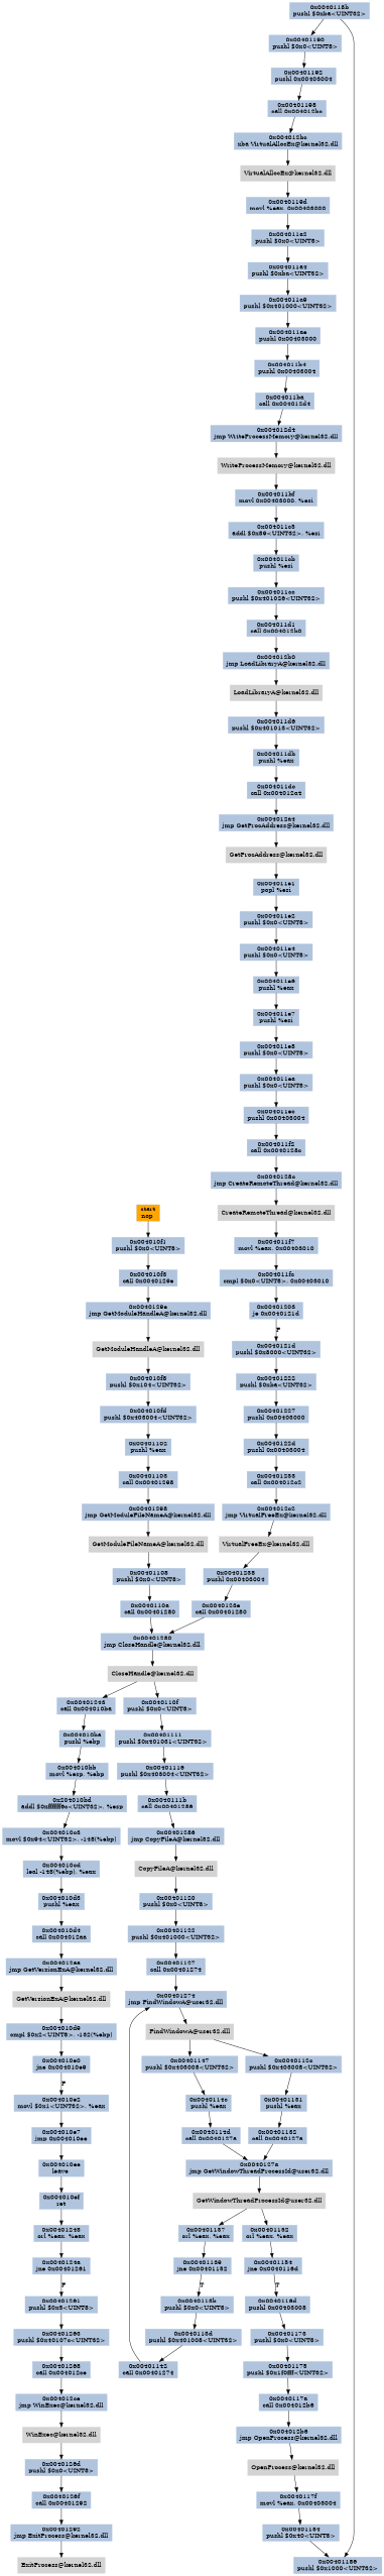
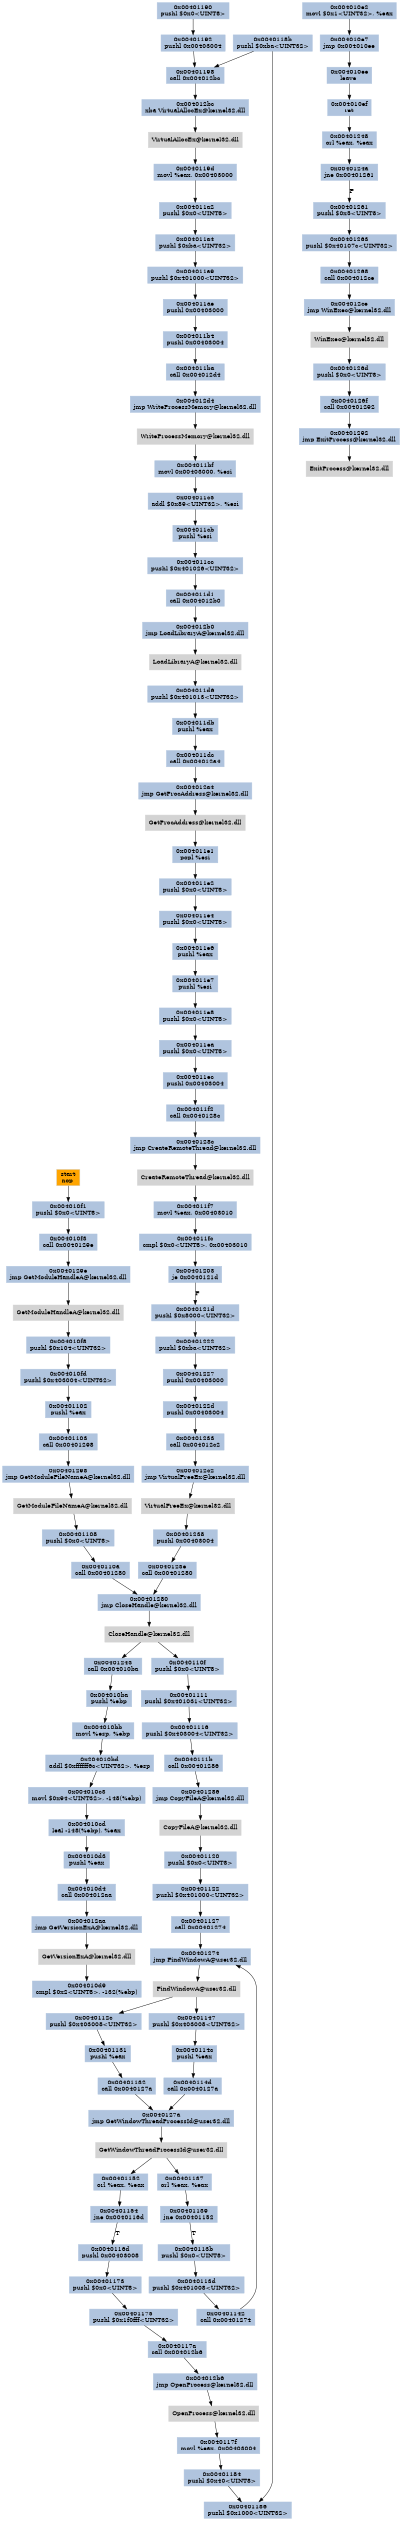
  digraph {
    node [color=lightsteelblue fillcolor=lightsteelblue shape=rectangle style=filled]
    edge [color="#000000"]
    n1 [color=lightgrey fillcolor=orange label="start\nnop "]
    n2 [label="0x004010f1\npushl $0x0<UINT8>"]
    n3 [label="0x004010f3\ncall 0x0040129e"]
    n4 [label="0x0040129e\njmp GetModuleHandleA@kernel32.dll"]
    n5 [color=lightgrey fillcolor=lightgrey label="GetModuleHandleA@kernel32.dll"]
    n6 [label="0x004010f8\npushl $0x104<UINT32>"]
    n7 [label="0x004010fd\npushl $0x403004<UINT32>"]
    n8 [label="0x00401102\npushl %eax"]
    n9 [label="0x00401103\ncall 0x00401298"]
    n10 [label="0x00401298\njmp GetModuleFileNameA@kernel32.dll"]
    n11 [color=lightgrey fillcolor=lightgrey label="GetModuleFileNameA@kernel32.dll"]
    n12 [label="0x00401108\npushl $0x0<UINT8>"]
    n13 [label="0x0040110a\ncall 0x00401280"]
    n14 [label="0x00401280\njmp CloseHandle@kernel32.dll"]
    n15 [color=lightgrey fillcolor=lightgrey label="CloseHandle@kernel32.dll"]
    n16 [label="0x0040110f\npushl $0x0<UINT8>"]
    n17 [label="0x00401243\ncall 0x004010ba"]
    n18 [label="0x00401111\npushl $0x401031<UINT32>"]
    n19 [label="0x004010ba\npushl %ebp"]
    n20 [label="0x00401116\npushl $0x403004<UINT32>"]
    n21 [label="0x0040111b\ncall 0x00401286"]
    n22 [label="0x00401286\njmp CopyFileA@kernel32.dll"]
    n23 [color=lightgrey fillcolor=lightgrey label="CopyFileA@kernel32.dll"]
    n24 [label="0x00401120\npushl $0x0<UINT8>"]
    n25 [label="0x00401122\npushl $0x401000<UINT32>"]
    n26 [label="0x00401127\ncall 0x00401274"]
    n27 [label="0x00401274\njmp FindWindowA@user32.dll"]
    n28 [color=lightgrey fillcolor=lightgrey label="FindWindowA@user32.dll"]
    n29 [label="0x0040112c\npushl $0x403008<UINT32>"]
    n30 [label="0x00401147\npushl $0x403008<UINT32>"]
    n31 [label="0x00401131\npushl %eax"]
    n32 [label="0x0040114c\npushl %eax"]
    n33 [label="0x00401132\ncall 0x0040127a"]
    n34 [label="0x0040127a\njmp GetWindowThreadProcessId@user32.dll"]
    n35 [color=lightgrey fillcolor=lightgrey label="GetWindowThreadProcessId@user32.dll"]
    n36 [label="0x00401137\norl %eax, %eax"]
    n37 [label="0x00401152\norl %eax, %eax"]
    n38 [label="0x00401139\njne 0x00401152"]
    n39 [label="0x00401154\njne 0x0040116d"]
    n40 [label="0x0040113b\npushl $0x0<UINT8>"]
    n41 [label="0x0040113d\npushl $0x401008<UINT32>"]
    n42 [label="0x00401142\ncall 0x00401274"]
    n43 [label="0x0040114d\ncall 0x0040127a"]
    n44 [label="0x0040116d\npushl 0x00403008"]
    n45 [label="0x00401173\npushl $0x0<UINT8>"]
    n46 [label="0x00401175\npushl $0x1f0fff<UINT32>"]
    n47 [label="0x0040117a\ncall 0x004012b6"]
    n48 [label="0x004012b6\njmp OpenProcess@kernel32.dll"]
    n49 [color=lightgrey fillcolor=lightgrey label="OpenProcess@kernel32.dll"]
    n50 [label="0x0040117f\nmovl %eax, 0x00403004"]
    n51 [label="0x00401184\npushl $0x40<UINT8>"]
    n52 [label="0x00401186\npushl $0x1000<UINT32>"]
    n53 [label="0x0040118b\npushl $0xba<UINT32>"]
    n54 [label="0x00401190\npushl $0x0<UINT8>"]
    n55 [label="0x00401192\npushl 0x00403004"]
    n56 [label="0x00401198\ncall 0x004012bc"]
    n57 [label="0x004012bc\nxba VirtualAllocEx@kernel32.dll"]
    n58 [color=lightgrey fillcolor=lightgrey label="VirtualAllocEx@kernel32.dll"]
    n59 [label="0x0040119d\nmovl %eax, 0x00403000"]
    n60 [label="0x004011a2\npushl $0x0<UINT8>"]
    n61 [label="0x004011a4\npushl $0xba<UINT32>"]
    n62 [label="0x004011a9\npushl $0x401000<UINT32>"]
    n63 [label="0x004011ae\npushl 0x00403000"]
    n64 [label="0x004011b4\npushl 0x00403004"]
    n65 [label="0x004011ba\ncall 0x004012d4"]
    n66 [label="0x004012d4\njmp WriteProcessMemory@kernel32.dll"]
    n67 [color=lightgrey fillcolor=lightgrey label="WriteProcessMemory@kernel32.dll"]
    n68 [label="0x004011bf\nmovl 0x00403000, %esi"]
    n69 [label="0x004011c5\naddl $0x89<UINT32>, %esi"]
    n70 [label="0x004011cb\npushl %esi"]
    n71 [label="0x004011cc\npushl $0x401026<UINT32>"]
    n72 [label="0x004011d1\ncall 0x004012b0"]
    n73 [label="0x004012b0\njmp LoadLibraryA@kernel32.dll"]
    n74 [color=lightgrey fillcolor=lightgrey label="LoadLibraryA@kernel32.dll"]
    n75 [label="0x004011d6\npushl $0x401013<UINT32>"]
    n76 [label="0x004011db\npushl %eax"]
    n77 [label="0x004011dc\ncall 0x004012a4"]
    n78 [label="0x004012a4\njmp GetProcAddress@kernel32.dll"]
    n79 [color=lightgrey fillcolor=lightgrey label="GetProcAddress@kernel32.dll"]
    n80 [label="0x004011e1\npopl %esi"]
    n81 [label="0x004011e2\npushl $0x0<UINT8>"]
    n82 [label="0x004011e4\npushl $0x0<UINT8>"]
    n83 [label="0x004011e6\npushl %eax"]
    n84 [label="0x004011e7\npushl %esi"]
    n85 [label="0x004011e8\npushl $0x0<UINT8>"]
    n86 [label="0x004011ea\npushl $0x0<UINT8>"]
    n87 [label="0x004011ec\npushl 0x00403004"]
    n88 [label="0x004011f2\ncall 0x0040128c"]
    n89 [label="0x0040128c\njmp CreateRemoteThread@kernel32.dll"]
    n90 [color=lightgrey fillcolor=lightgrey label="CreateRemoteThread@kernel32.dll"]
    n91 [label="0x004011f7\nmovl %eax, 0x00403010"]
    n92 [label="0x004011fc\ncmpl $0x0<UINT8>, 0x00403010"]
    n93 [label="0x00401203\nje 0x0040121d"]
    n94 [label="0x0040121d\npushl $0x8000<UINT32>"]
    n95 [label="0x00401222\npushl $0xba<UINT32>"]
    n96 [label="0x00401227\npushl 0x00403000"]
    n97 [label="0x0040122d\npushl 0x00403004"]
    n98 [label="0x00401233\ncall 0x004012c2"]
    n99 [label="0x004012c2\njmp VirtualFreeEx@kernel32.dll"]
    n100 [color=lightgrey fillcolor=lightgrey label="VirtualFreeEx@kernel32.dll"]
    n101 [label="0x00401238\npushl 0x00403004"]
    n102 [label="0x0040123e\ncall 0x00401280"]
    n103 [label="0x004010bb\nmovl %esp, %ebp"]
    n104 [label="0x204010bd\naddl $0xffffff6c<UINT32>, %esp"]
    n105 [label="0x004010c3\nmovl $0x94<UINT32>, -148(%ebp)"]
    n106 [label="0x004010cd\nleal -148(%ebp), %eax"]
    n107 [label="0x004010d3\npushl %eax"]
    n108 [label="0x004010d4\ncall 0x004012aa"]
    n109 [label="0x004012aa\njmp GetVersionExA@kernel32.dll"]
    n110 [color=lightgrey fillcolor=lightgrey label="GetVersionExA@kernel32.dll"]
    n111 [label="0x004010d9\ncmpl $0x2<UINT8>, -132(%ebp)"]
-   n112 [label="0x004010e0\njne 0x004010e9"]
    n113 [label="0x004010e2\nmovl $0x1<UINT32>, %eax"]
    n114 [label="0x004010e7\njmp 0x004010ee"]
    n115 [label="0x004010ee\nleave "]
    n116 [label="0x004010ef\nret"]
    n117 [label="0x00401248\norl %eax, %eax"]
    n118 [label="0x0040124a\njne 0x00401261"]
    n119 [label="0x00401261\npushl $0x5<UINT8>"]
    n120 [label="0x00401263\npushl $0x40107c<UINT32>"]
    n121 [label="0x00401268\ncall 0x004012ce"]
    n122 [label="0x004012ce\njmp WinExec@kernel32.dll"]
    n123 [color=lightgrey fillcolor=lightgrey label="WinExec@kernel32.dll"]
    n124 [label="0x0040126d\npushl $0x0<UINT8>"]
    n125 [label="0x0040126f\ncall 0x00401292"]
    n126 [label="0x00401292\njmp ExitProcess@kernel32.dll"]
    n127 [color=lightgrey fillcolor=lightgrey label="ExitProcess@kernel32.dll"]
    n1 -> n2
    n2 -> n3
    n3 -> n4
    n4 -> n5
    n5 -> n6
    n6 -> n7
    n7 -> n8
    n8 -> n9
    n9 -> n10
    n10 -> n11
    n11 -> n12
    n12 -> n13
    n13 -> n14
    n14 -> n15
    n15 -> n16
    n15 -> n17
    n16 -> n18
    n17 -> n19
    n18 -> n20
    n19 -> n103
    n20 -> n21
    n21 -> n22
    n22 -> n23
    n23 -> n24
    n24 -> n25
    n25 -> n26
    n26 -> n27
    n27 -> n28
    n28 -> n29
    n28 -> n30
    n29 -> n31
    n30 -> n32
    n31 -> n33
    n32 -> n43
    n33 -> n34
    n34 -> n35
    n35 -> n36
    n35 -> n37
    n36 -> n38
    n37 -> n39
    n38 -> n40 [label=T]
    n39 -> n44 [label=T]
    n40 -> n41
    n41 -> n42
    n42 -> n27
    n43 -> n34
    n44 -> n45
    n45 -> n46
    n46 -> n47
    n47 -> n48
    n48 -> n49
    n49 -> n50
    n50 -> n51
    n51 -> n52
    n53 -> n52
-   n53 -> n54
+   n53 -> n56
    n54 -> n55
    n55 -> n56
    n56 -> n57
    n57 -> n58
    n58 -> n59
    n59 -> n60
    n60 -> n61
    n61 -> n62
    n62 -> n63
    n63 -> n64
    n64 -> n65
    n65 -> n66
    n66 -> n67
    n67 -> n68
    n68 -> n69
    n69 -> n70
    n70 -> n71
    n71 -> n72
    n72 -> n73
    n73 -> n74
    n74 -> n75
    n75 -> n76
    n76 -> n77
    n77 -> n78
    n78 -> n79
    n79 -> n80
    n80 -> n81
    n81 -> n82
    n82 -> n83
    n83 -> n84
    n84 -> n85
    n85 -> n86
    n86 -> n87
    n87 -> n88
    n88 -> n89
    n89 -> n90
    n90 -> n91
    n91 -> n92
    n92 -> n93
    n93 -> n94 [label=F]
    n94 -> n95
    n95 -> n96
    n96 -> n97
    n97 -> n98
    n98 -> n99
    n99 -> n100
    n100 -> n101
    n101 -> n102
    n102 -> n14
    n103 -> n104
    n104 -> n105
    n105 -> n106
    n106 -> n107
    n107 -> n108
    n108 -> n109
    n109 -> n110
    n110 -> n111
-   n111 -> n112
-   n112 -> n113 [label=F]
    n113 -> n114
    n114 -> n115
    n115 -> n116
    n116 -> n117
    n117 -> n118
    n118 -> n119 [label=F]
    n119 -> n120
    n120 -> n121
    n121 -> n122
    n122 -> n123
    n123 -> n124
    n124 -> n125
    n125 -> n126
    n126 -> n127
  }
